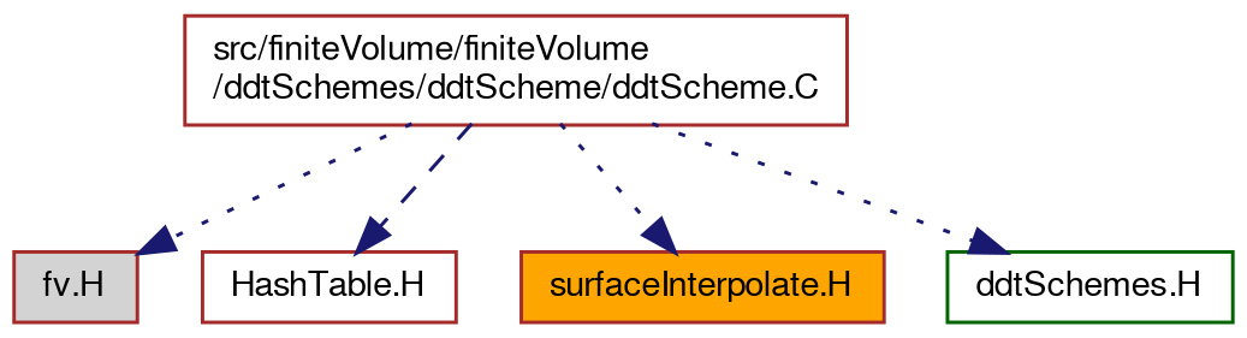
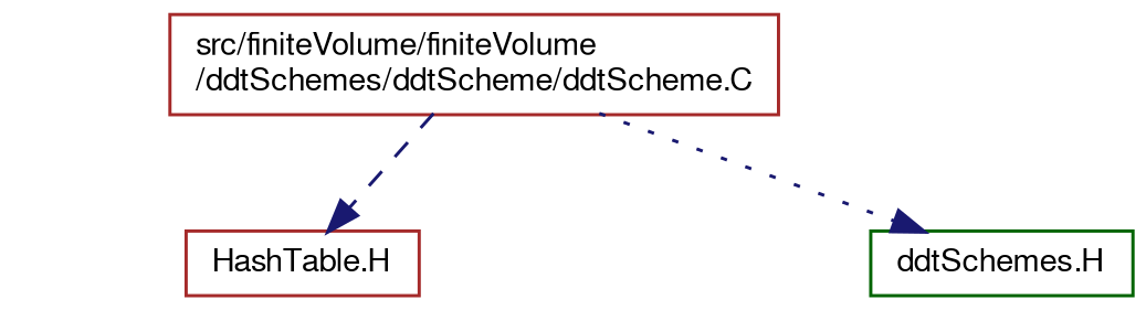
  digraph {
    node [color=brown fillcolor=white fontname=FreeSans fontsize=10 shape=record style=filled]
    edge [color=midnightblue fontname=FreeSans fontsize=10 labelfontname=FreeSans labelfontsize=10 style=dotted]
    n1 [fontcolor=black height=0.2 label="src/finiteVolume/finiteVolume\l/ddtSchemes/ddtScheme/ddtScheme.C" width=0.4]
-   n2 [fillcolor=lightgrey height=0.2 label="fv.H" width=0.4]
    n3 [height=0.2 label="HashTable.H" width=0.4]
-   n4 [fillcolor=orange height=0.2 label="surfaceInterpolate.H" width=0.4]
    n5 [color=darkgreen height=0.2 label="ddtSchemes.H" width=0.4]
-   n1 -> n2
    n1 -> n3 [style=dashed]
-   n1 -> n4
    n1 -> n5
  }
